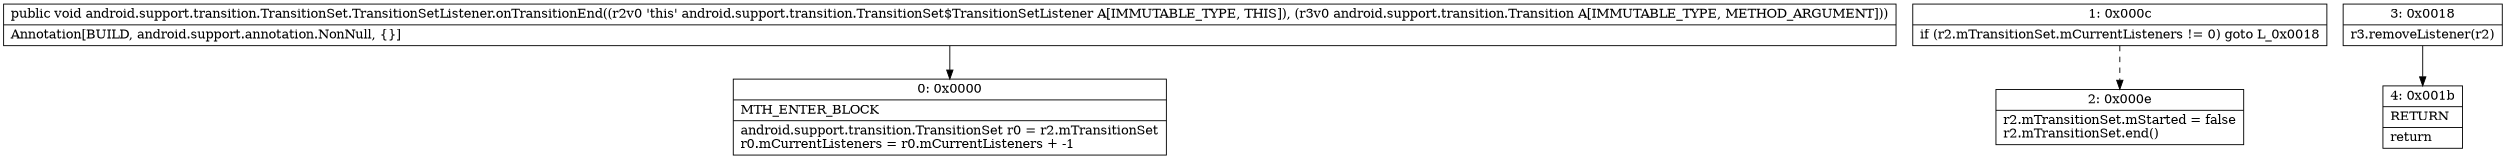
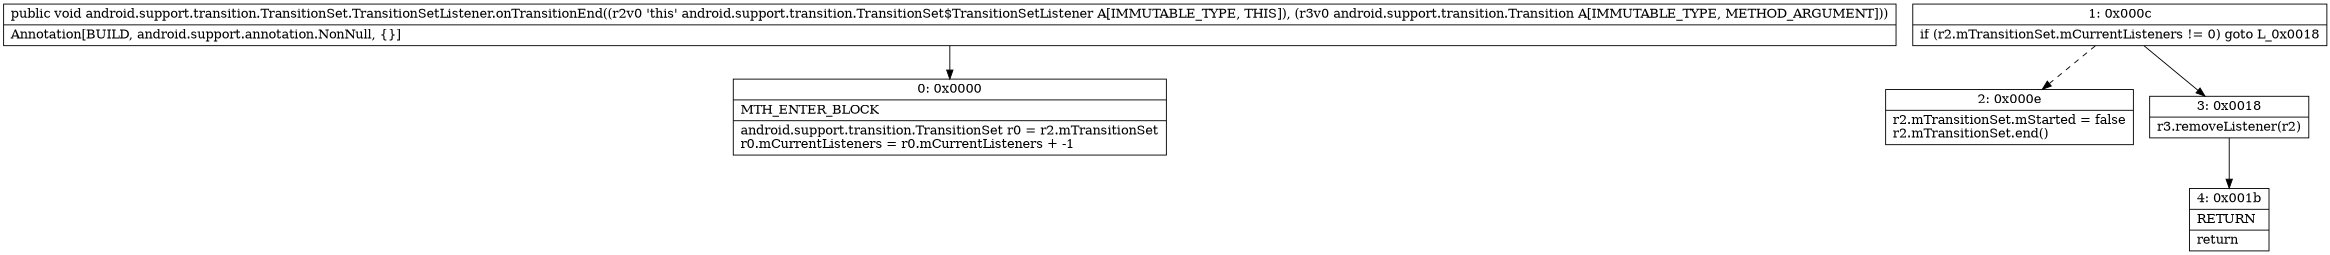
  digraph {
    node [shape=record]
    n1 [label="{0\:\ 0x0000|MTH_ENTER_BLOCK\l|android.support.transition.TransitionSet r0 = r2.mTransitionSet\lr0.mCurrentListeners = r0.mCurrentListeners + \-1\l}"]
    n2 [label="{1\:\ 0x000c|if (r2.mTransitionSet.mCurrentListeners != 0) goto L_0x0018\l}"]
    n3 [label="{2\:\ 0x000e|r2.mTransitionSet.mStarted = false\lr2.mTransitionSet.end()\l}"]
    n4 [label="{3\:\ 0x0018|r3.removeListener(r2)\l}"]
    n5 [label="{4\:\ 0x001b|RETURN\l|return\l}"]
    n6 [label="{public void android.support.transition.TransitionSet.TransitionSetListener.onTransitionEnd((r2v0 'this' android.support.transition.TransitionSet$TransitionSetListener A[IMMUTABLE_TYPE, THIS]), (r3v0 android.support.transition.Transition A[IMMUTABLE_TYPE, METHOD_ARGUMENT]))  | Annotation[BUILD, android.support.annotation.NonNull, \{\}]\l}"]
    n2 -> n3 [style=dashed]
+   n2 -> n4
    n4 -> n5
    n6 -> n1
  }
